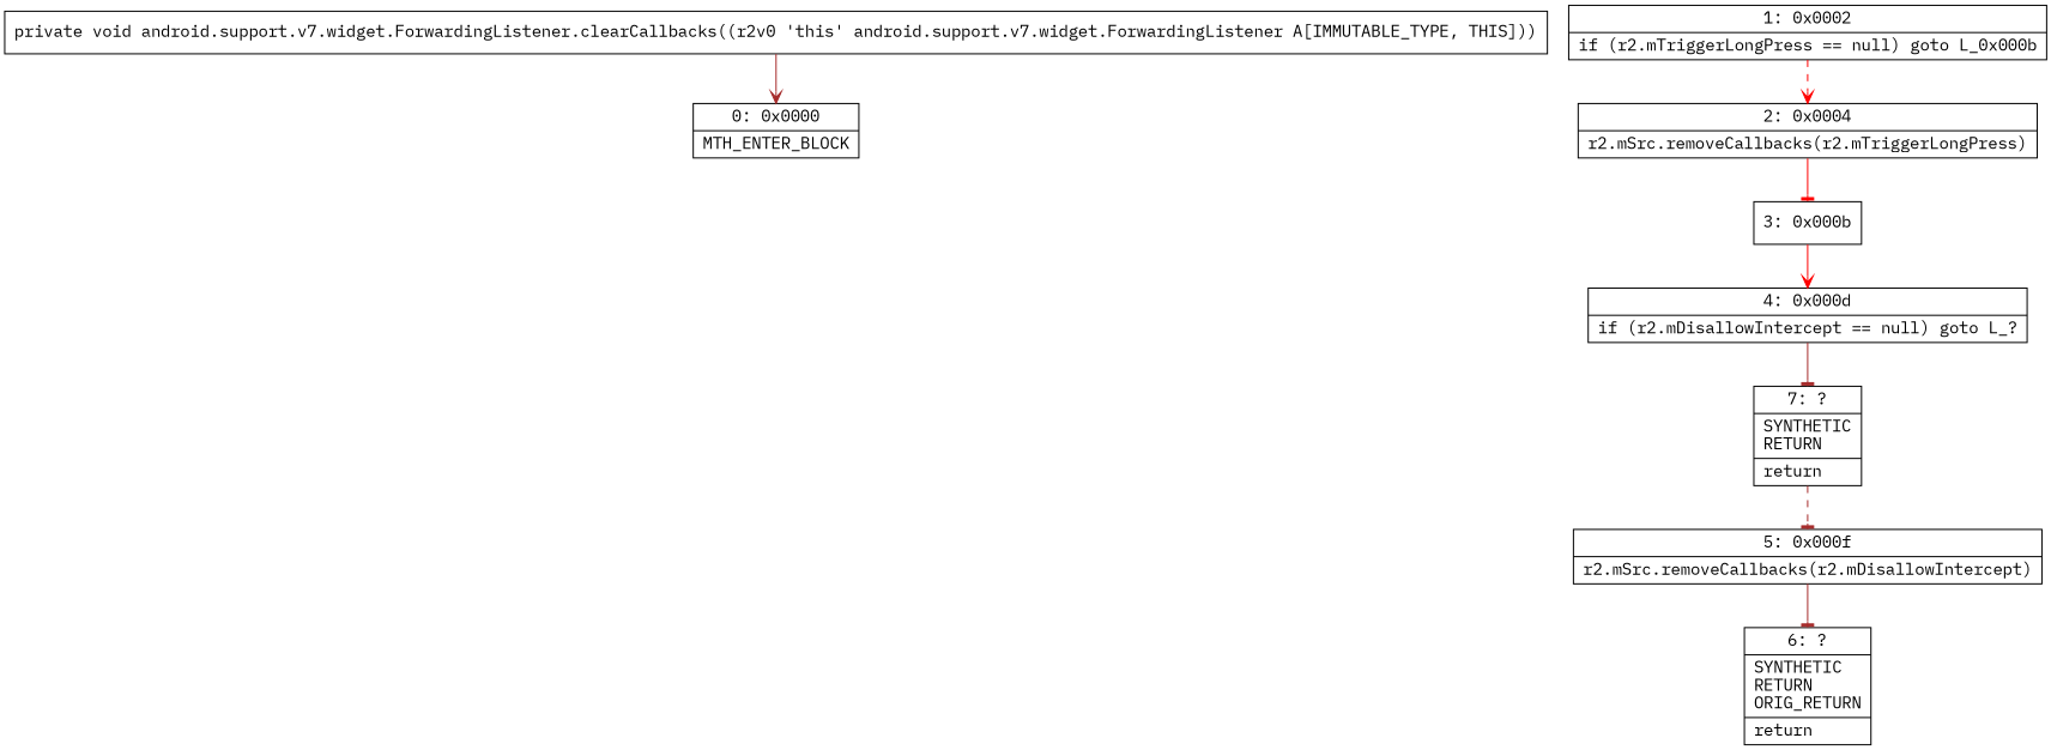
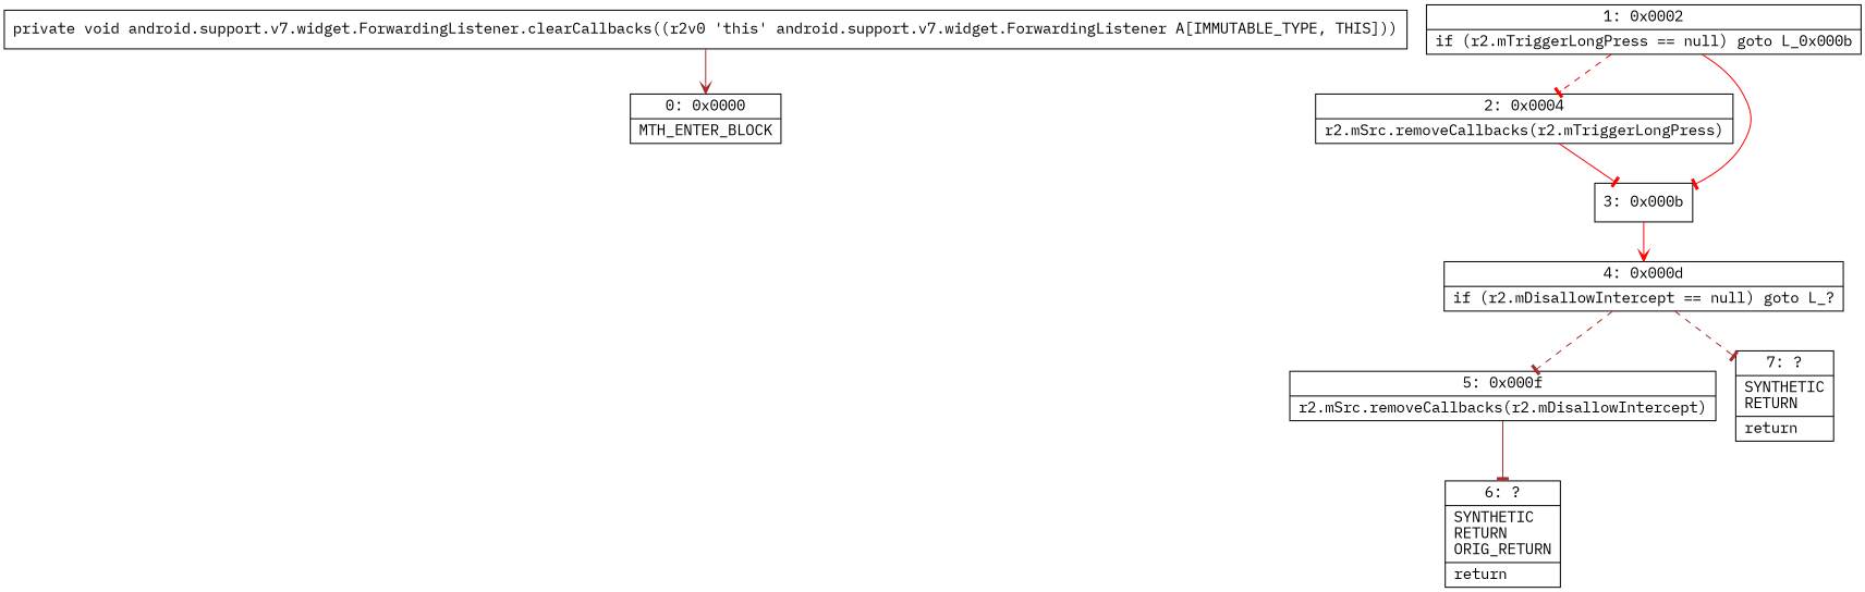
  digraph {
    fontname="IBM Plex Mono"
    node [fontname="IBM Plex Mono" shape=record]
    edge [arrowhead=tee color=red fontname="IBM Plex Mono"]
    n1 [label="{0\:\ 0x0000|MTH_ENTER_BLOCK\l}"]
    n2 [label="{1\:\ 0x0002|if (r2.mTriggerLongPress == null) goto L_0x000b\l}"]
    n3 [label="{2\:\ 0x0004|r2.mSrc.removeCallbacks(r2.mTriggerLongPress)\l}"]
    n4 [label="{3\:\ 0x000b}"]
    n5 [label="{4\:\ 0x000d|if (r2.mDisallowIntercept == null) goto L_?\l}"]
    n6 [label="{5\:\ 0x000f|r2.mSrc.removeCallbacks(r2.mDisallowIntercept)\l}"]
    n7 [label="{7\:\ ?|SYNTHETIC\lRETURN\l|return\l}"]
    n8 [label="{6\:\ ?|SYNTHETIC\lRETURN\lORIG_RETURN\l|return\l}"]
    n9 [label="{private void android.support.v7.widget.ForwardingListener.clearCallbacks((r2v0 'this' android.support.v7.widget.ForwardingListener A[IMMUTABLE_TYPE, THIS])) }"]
-   n2 -> n3 [arrowhead=vee style=dashed]
+   n2 -> n3 [style=dashed]
+   n2 -> n4
    n3 -> n4
    n4 -> n5 [arrowhead=vee]
-   n7 -> n6 [color=brown style=dashed]
-   n5 -> n7 [color=brown]
+   n5 -> n6 [color=brown style=dashed]
+   n5 -> n7 [color=brown style=dashed]
    n6 -> n8 [color=brown]
    n9 -> n1 [arrowhead=vee color=brown]
  }
